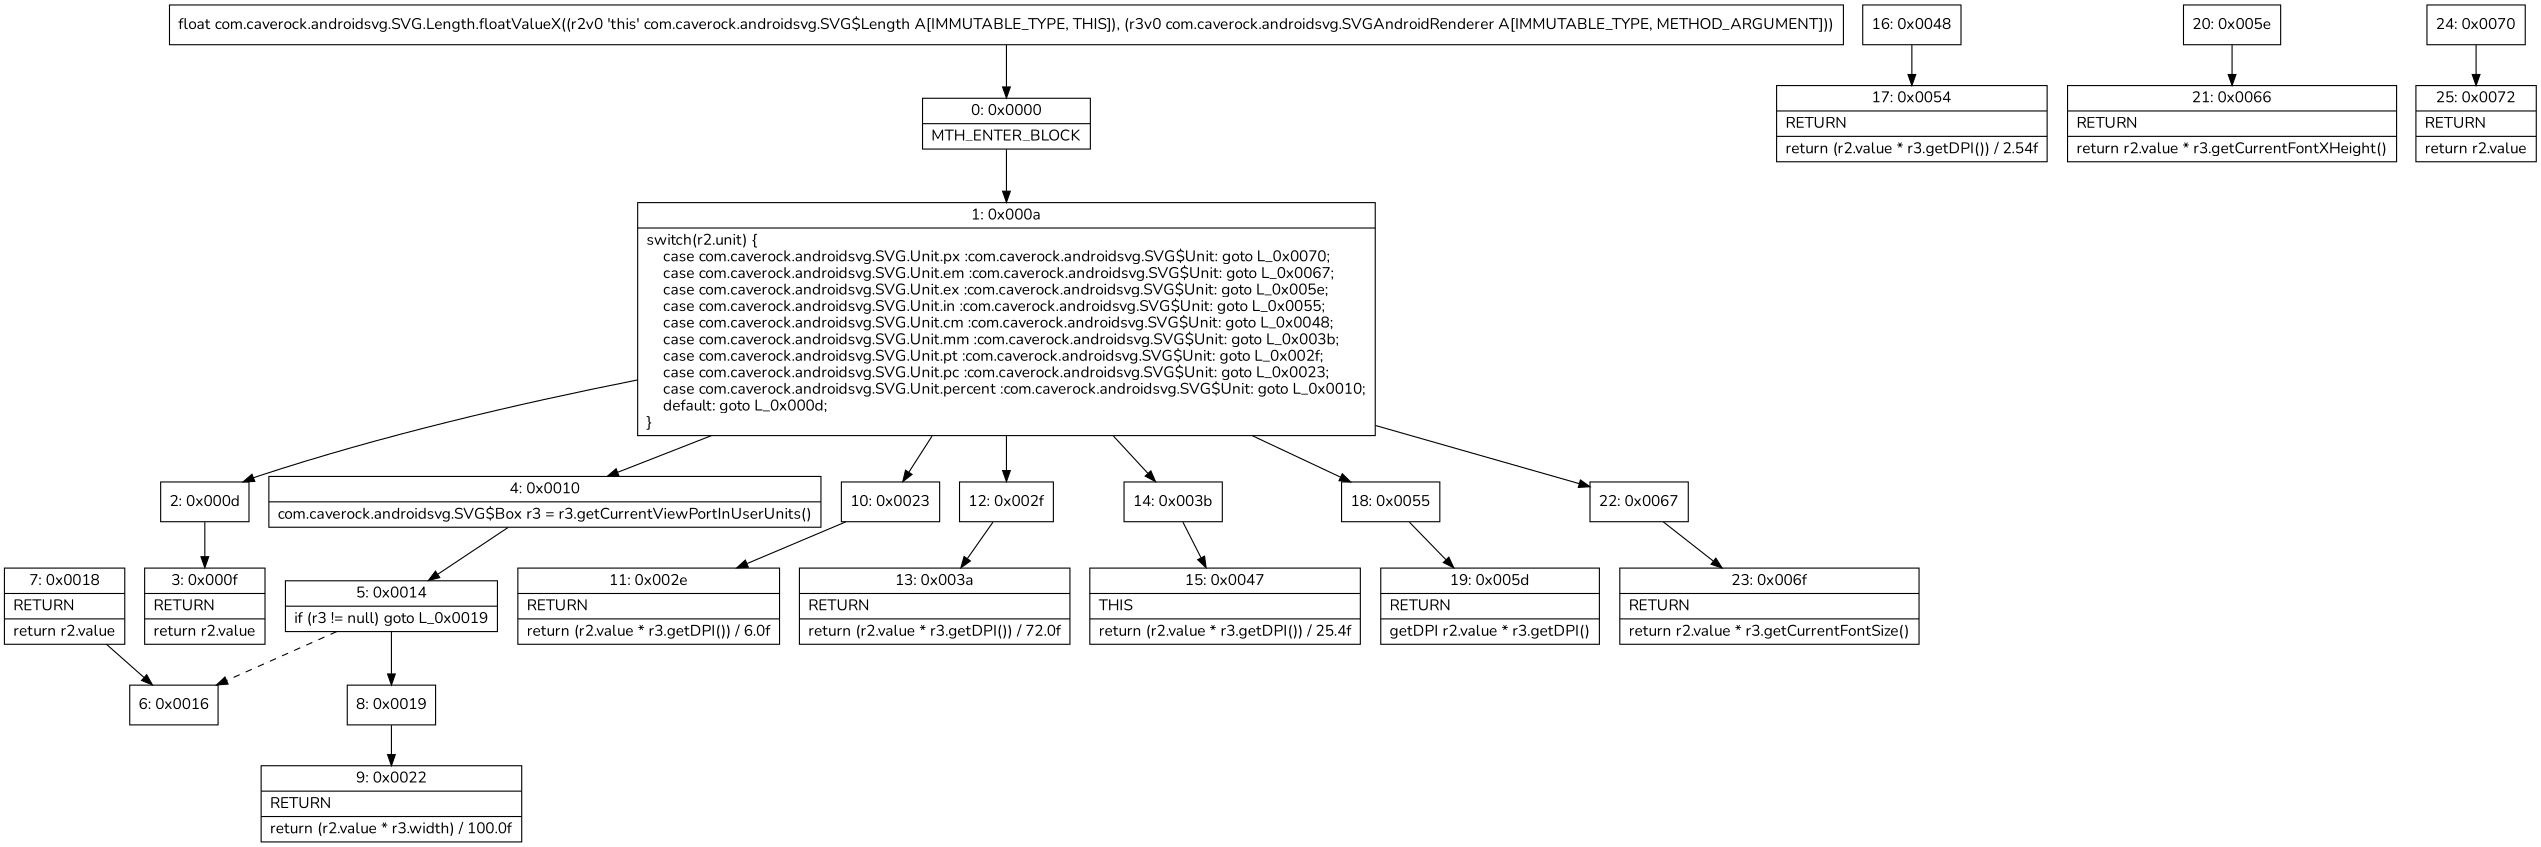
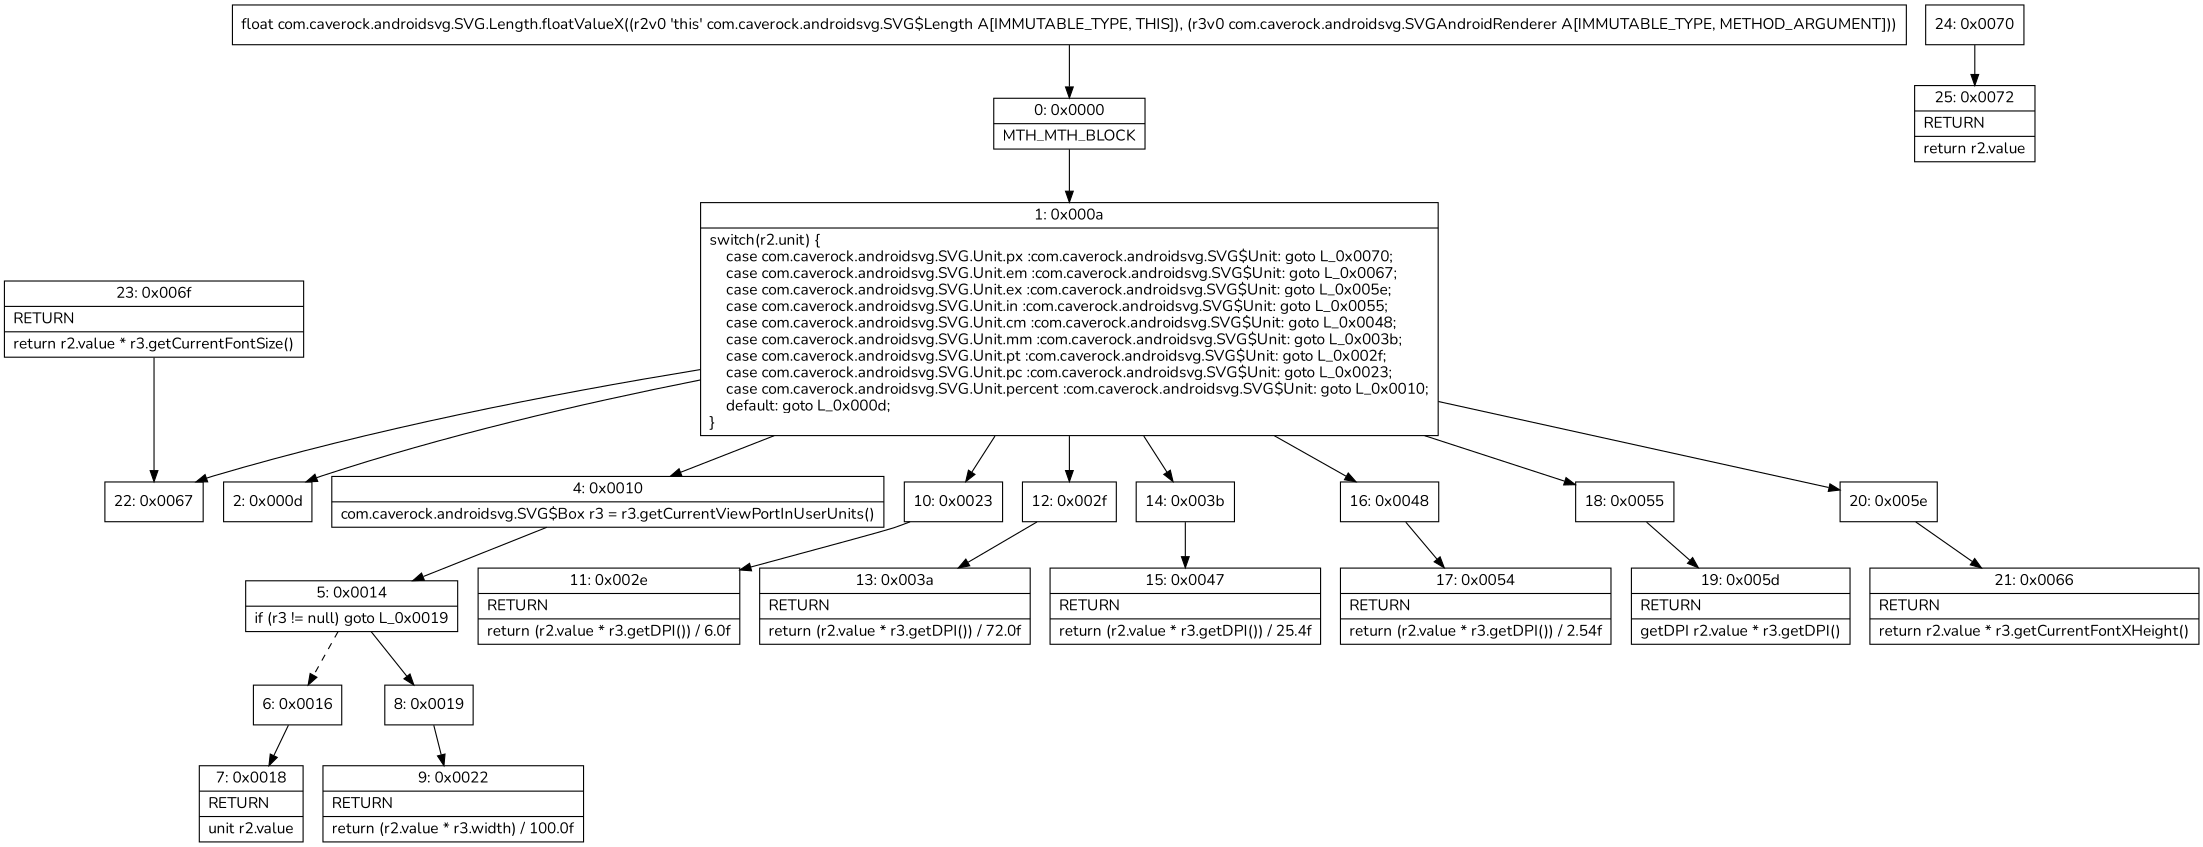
  digraph {
    fontname=Nunito
    node [fontname=Nunito shape=record]
    edge [fontname=Nunito]
-   n1 [label="{0\:\ 0x0000|MTH_ENTER_BLOCK\l}"]
+   n1 [label="{0\:\ 0x0000|MTH_MTH_BLOCK\l}"]
    n2 [label="{1\:\ 0x000a|switch(r2.unit) \{\l    case com.caverock.androidsvg.SVG.Unit.px :com.caverock.androidsvg.SVG$Unit: goto L_0x0070;\l    case com.caverock.androidsvg.SVG.Unit.em :com.caverock.androidsvg.SVG$Unit: goto L_0x0067;\l    case com.caverock.androidsvg.SVG.Unit.ex :com.caverock.androidsvg.SVG$Unit: goto L_0x005e;\l    case com.caverock.androidsvg.SVG.Unit.in :com.caverock.androidsvg.SVG$Unit: goto L_0x0055;\l    case com.caverock.androidsvg.SVG.Unit.cm :com.caverock.androidsvg.SVG$Unit: goto L_0x0048;\l    case com.caverock.androidsvg.SVG.Unit.mm :com.caverock.androidsvg.SVG$Unit: goto L_0x003b;\l    case com.caverock.androidsvg.SVG.Unit.pt :com.caverock.androidsvg.SVG$Unit: goto L_0x002f;\l    case com.caverock.androidsvg.SVG.Unit.pc :com.caverock.androidsvg.SVG$Unit: goto L_0x0023;\l    case com.caverock.androidsvg.SVG.Unit.percent :com.caverock.androidsvg.SVG$Unit: goto L_0x0010;\l    default: goto L_0x000d;\l\}\l}"]
    n3 [label="{2\:\ 0x000d}"]
    n4 [label="{4\:\ 0x0010|com.caverock.androidsvg.SVG$Box r3 = r3.getCurrentViewPortInUserUnits()\l}"]
    n5 [label="{10\:\ 0x0023}"]
    n6 [label="{12\:\ 0x002f}"]
    n7 [label="{14\:\ 0x003b}"]
    n8 [label="{16\:\ 0x0048}"]
    n9 [label="{18\:\ 0x0055}"]
    n10 [label="{20\:\ 0x005e}"]
    n11 [label="{22\:\ 0x0067}"]
-   n12 [label="{3\:\ 0x000f|RETURN\l|return r2.value\l}"]
    n13 [label="{5\:\ 0x0014|if (r3 != null) goto L_0x0019\l}"]
    n14 [label="{11\:\ 0x002e|RETURN\l|return (r2.value * r3.getDPI()) \/ 6.0f\l}"]
    n15 [label="{13\:\ 0x003a|RETURN\l|return (r2.value * r3.getDPI()) \/ 72.0f\l}"]
-   n16 [label="{15\:\ 0x0047|THIS\l|return (r2.value * r3.getDPI()) \/ 25.4f\l}"]
+   n16 [label="{15\:\ 0x0047|RETURN\l|return (r2.value * r3.getDPI()) \/ 25.4f\l}"]
    n17 [label="{17\:\ 0x0054|RETURN\l|return (r2.value * r3.getDPI()) \/ 2.54f\l}"]
    n18 [label="{19\:\ 0x005d|RETURN\l|getDPI r2.value * r3.getDPI()\l}"]
    n19 [label="{21\:\ 0x0066|RETURN\l|return r2.value * r3.getCurrentFontXHeight()\l}"]
    n20 [label="{23\:\ 0x006f|RETURN\l|return r2.value * r3.getCurrentFontSize()\l}"]
    n21 [label="{24\:\ 0x0070}"]
    n22 [label="{25\:\ 0x0072|RETURN\l|return r2.value\l}"]
    n23 [label="{6\:\ 0x0016}"]
    n24 [label="{8\:\ 0x0019}"]
-   n25 [label="{7\:\ 0x0018|RETURN\l|return r2.value\l}"]
+   n25 [label="{7\:\ 0x0018|RETURN\l|unit r2.value\l}"]
    n26 [label="{9\:\ 0x0022|RETURN\l|return (r2.value * r3.width) \/ 100.0f\l}"]
    n27 [label="{float com.caverock.androidsvg.SVG.Length.floatValueX((r2v0 'this' com.caverock.androidsvg.SVG$Length A[IMMUTABLE_TYPE, THIS]), (r3v0 com.caverock.androidsvg.SVGAndroidRenderer A[IMMUTABLE_TYPE, METHOD_ARGUMENT])) }"]
    n1 -> n2
    n2 -> n3
    n2 -> n4
    n2 -> n5
    n2 -> n6
    n2 -> n7
+   n2 -> n8
    n2 -> n9
+   n2 -> n10
    n2 -> n11
-   n3 -> n12
    n4 -> n13
    n5 -> n14
    n6 -> n15
    n7 -> n16
    n8 -> n17
    n9 -> n18
    n10 -> n19
-   n11 -> n20
+   n20 -> n11
    n13 -> n23 [style=dashed]
    n13 -> n24
    n21 -> n22
-   n25 -> n23
+   n23 -> n25
    n24 -> n26
    n27 -> n1
  }
